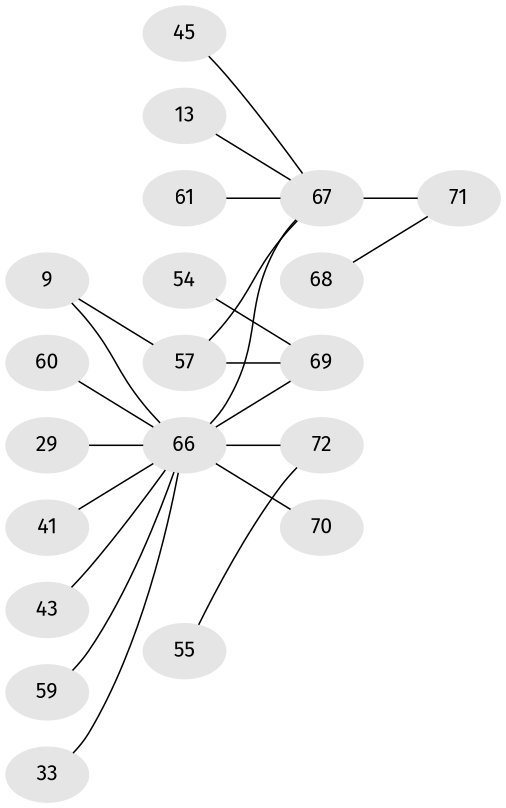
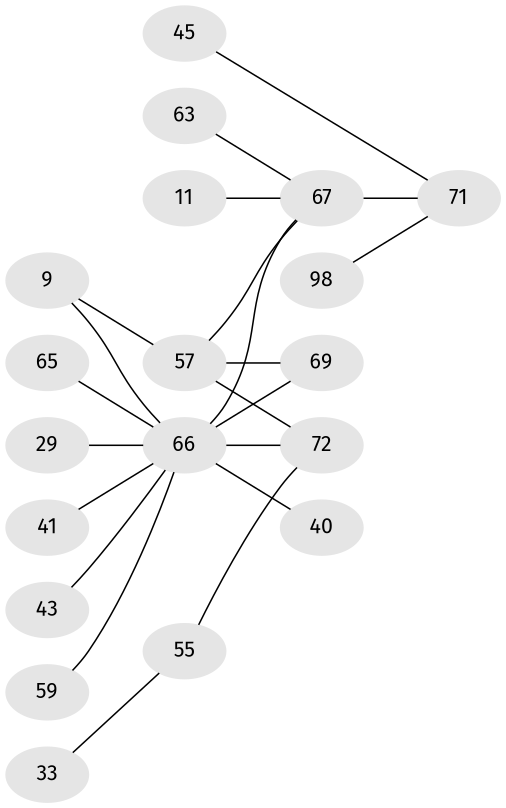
  graph {
    fontname="Fira Sans"
    rankdir=LR
    node [color=gray90 fontname="Fira Sans" style=filled]
    edge [fontname="Fira Sans"]
    57 [super="+53"]
    67 [super="+12+30+39"]
    69 [super="+26"]
    72 [super="+65"]
    9
    66 [super="+62+8+50+52+11"]
-   70 [super="+21"]
+   70 [super="+21" label=40]
    29
    33
    41
    43
    71 [super="+58+49"]
    45
-   54 [super="+34"]
    55
    59
-   60 [super="+44"]
-   61 [super="+51"]
-   63 [super="+36" label=13]
-   68
+   60 [super="+44" label=65]
+   61 [super="+51" label=11]
+   63 [super="+36"]
+   68 [label=98]
    57 -- 67
    57 -- 69
+   57 -- 72 [weight=2]
    67 -- 71 [weight=2]
    9 -- 57
    9 -- 66 [weight=4]
    66 -- 67 [weight=4]
    66 -- 69 [weight=3]
    66 -- 72
    66 -- 70
    29 -- 66
-   33 -- 66
+   33 -- 55
    41 -- 66
    43 -- 66 [weight=2]
-   45 -- 67
-   54 -- 69
+   45 -- 71
    55 -- 72
    59 -- 66
    60 -- 66
    61 -- 67
    63 -- 67
    68 -- 71
  }
